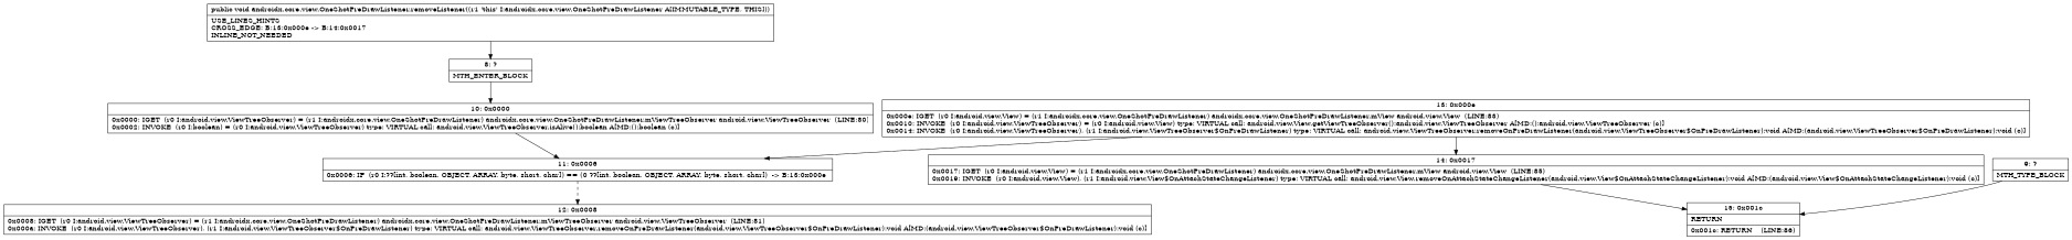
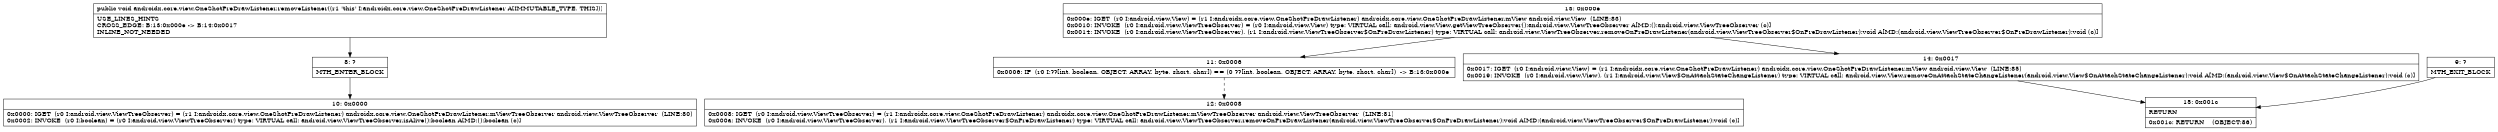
  digraph {
    node [shape=record]
    n1 [label="{8\:\ ?|MTH_ENTER_BLOCK\l}"]
    n2 [label="{10\:\ 0x0000|0x0000: IGET  (r0 I:android.view.ViewTreeObserver) = (r1 I:androidx.core.view.OneShotPreDrawListener) androidx.core.view.OneShotPreDrawListener.mViewTreeObserver android.view.ViewTreeObserver  (LINE:80)\l0x0002: INVOKE  (r0 I:boolean) = (r0 I:android.view.ViewTreeObserver) type: VIRTUAL call: android.view.ViewTreeObserver.isAlive():boolean A[MD:():boolean (c)]\l}"]
    n3 [label="{11\:\ 0x0006|0x0006: IF  (r0 I:??[int, boolean, OBJECT, ARRAY, byte, short, char]) == (0 ??[int, boolean, OBJECT, ARRAY, byte, short, char])  \-\> B:13:0x000e \l}"]
    n4 [label="{12\:\ 0x0008|0x0008: IGET  (r0 I:android.view.ViewTreeObserver) = (r1 I:androidx.core.view.OneShotPreDrawListener) androidx.core.view.OneShotPreDrawListener.mViewTreeObserver android.view.ViewTreeObserver  (LINE:81)\l0x000a: INVOKE  (r0 I:android.view.ViewTreeObserver), (r1 I:android.view.ViewTreeObserver$OnPreDrawListener) type: VIRTUAL call: android.view.ViewTreeObserver.removeOnPreDrawListener(android.view.ViewTreeObserver$OnPreDrawListener):void A[MD:(android.view.ViewTreeObserver$OnPreDrawListener):void (c)]\l}"]
    n5 [label="{13\:\ 0x000e|0x000e: IGET  (r0 I:android.view.View) = (r1 I:androidx.core.view.OneShotPreDrawListener) androidx.core.view.OneShotPreDrawListener.mView android.view.View  (LINE:83)\l0x0010: INVOKE  (r0 I:android.view.ViewTreeObserver) = (r0 I:android.view.View) type: VIRTUAL call: android.view.View.getViewTreeObserver():android.view.ViewTreeObserver A[MD:():android.view.ViewTreeObserver (c)]\l0x0014: INVOKE  (r0 I:android.view.ViewTreeObserver), (r1 I:android.view.ViewTreeObserver$OnPreDrawListener) type: VIRTUAL call: android.view.ViewTreeObserver.removeOnPreDrawListener(android.view.ViewTreeObserver$OnPreDrawListener):void A[MD:(android.view.ViewTreeObserver$OnPreDrawListener):void (c)]\l}"]
    n6 [label="{14\:\ 0x0017|0x0017: IGET  (r0 I:android.view.View) = (r1 I:androidx.core.view.OneShotPreDrawListener) androidx.core.view.OneShotPreDrawListener.mView android.view.View  (LINE:85)\l0x0019: INVOKE  (r0 I:android.view.View), (r1 I:android.view.View$OnAttachStateChangeListener) type: VIRTUAL call: android.view.View.removeOnAttachStateChangeListener(android.view.View$OnAttachStateChangeListener):void A[MD:(android.view.View$OnAttachStateChangeListener):void (c)]\l}"]
-   n7 [label="{15\:\ 0x001c|RETURN\l|0x001c: RETURN    (LINE:86)\l}"]
-   n8 [label="{9\:\ ?|MTH_TYPE_BLOCK\l}"]
+   n7 [label="{15\:\ 0x001c|RETURN\l|0x001c: RETURN    (OBJECT:86)\l}"]
+   n8 [label="{9\:\ ?|MTH_EXIT_BLOCK\l}"]
    n9 [label="{public void androidx.core.view.OneShotPreDrawListener.removeListener((r1 'this' I:androidx.core.view.OneShotPreDrawListener A[IMMUTABLE_TYPE, THIS]))  | USE_LINES_HINTS\lCROSS_EDGE: B:13:0x000e \-\> B:14:0x0017\lINLINE_NOT_NEEDED\l}"]
    n1 -> n2
-   n2 -> n3
    n3 -> n4 [style=dashed]
    n5 -> n3
    n5 -> n6
    n6 -> n7
    n8 -> n7
    n9 -> n1
  }
